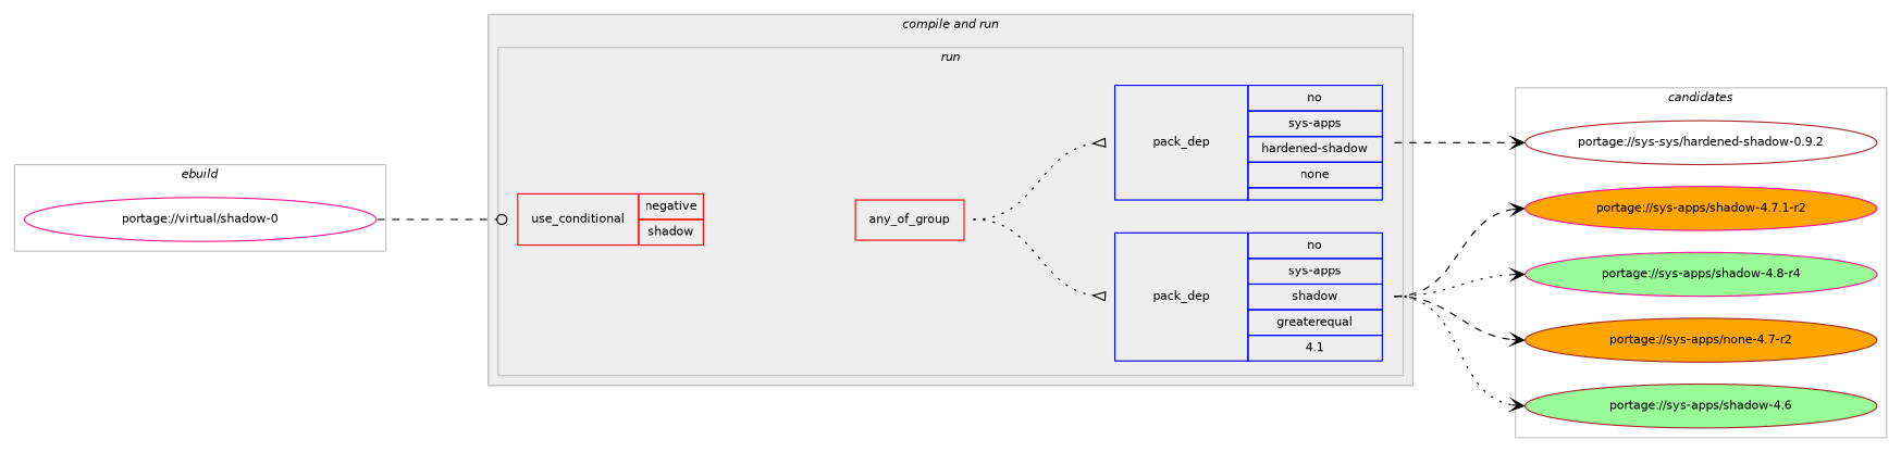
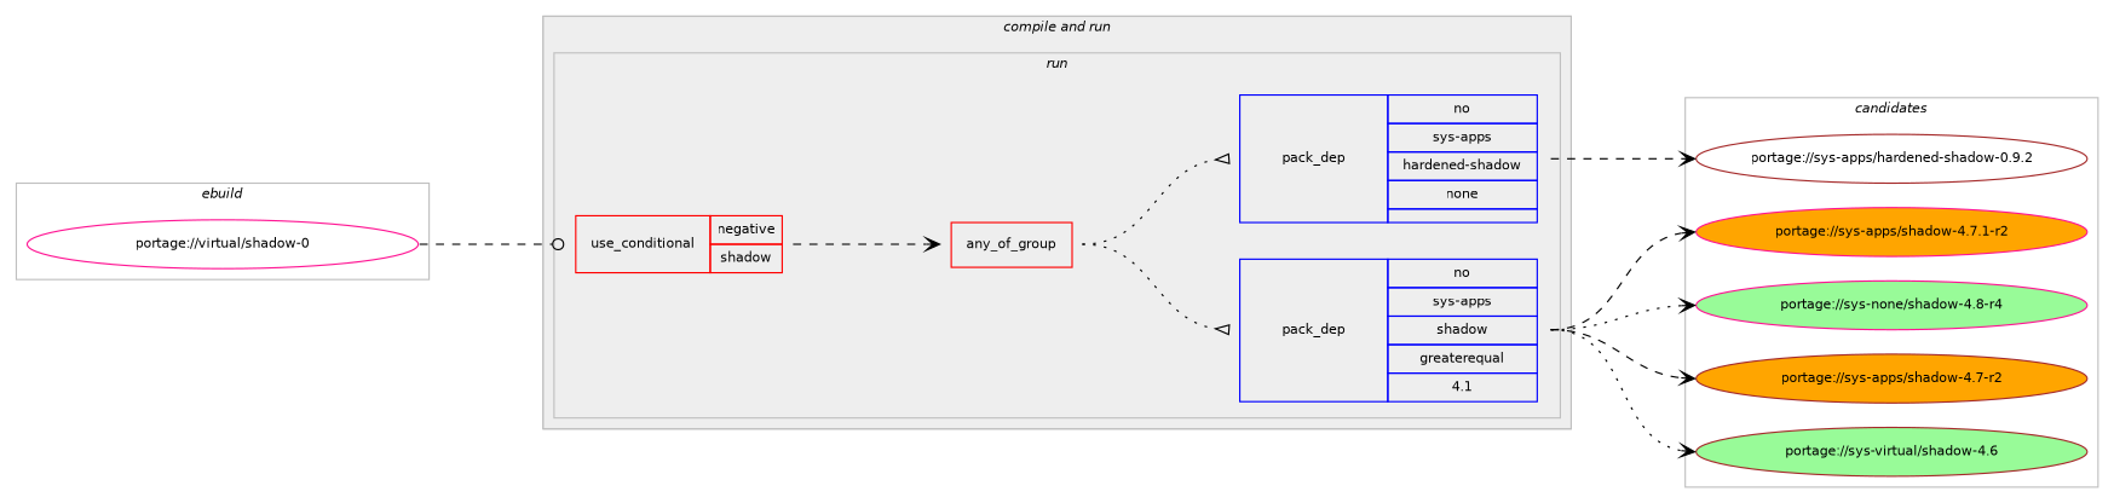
  digraph {
    compound=true
    concentrate=true
    fontname=Helvetica
    fontsize=10
    newrank=true
    rankdir=LR
    ranksep=1.5
    node [color=deeppink fontname=Helvetica fontsize=10 style=filled]
    edge [arrowhead=vee headport=w style=dashed tailport=e weight=100]
    n1 [fillcolor=white label="portage://virtual/shadow-0" width=4]
    n2 [color=blue label=<<TABLE BORDER="0" CELLBORDER="1" CELLSPACING="0" CELLPADDING="4" WIDTH="220"><TR><TD ROWSPAN="6" CELLPADDING="30">pack_dep</TD></TR><TR><TD WIDTH="110">no</TD></TR><TR><TD>sys-apps</TD></TR><TR><TD>shadow</TD></TR><TR><TD>greaterequal</TD></TR><TR><TD>4.1</TD></TR></TABLE>> shape=none style=""]
    n3 [color=blue label=<<TABLE BORDER="0" CELLBORDER="1" CELLSPACING="0" CELLPADDING="4" WIDTH="220"><TR><TD ROWSPAN="6" CELLPADDING="30">pack_dep</TD></TR><TR><TD WIDTH="110">no</TD></TR><TR><TD>sys-apps</TD></TR><TR><TD>hardened-shadow</TD></TR><TR><TD>none</TD></TR><TR><TD></TD></TR></TABLE>> shape=none style=""]
    n4 [color=red label=<<TABLE BORDER="0" CELLBORDER="1" CELLSPACING="0" CELLPADDING="4"><TR><TD CELLPADDING="10">any_of_group</TD></TR></TABLE>> shape=none style=""]
    n5 [color=red label=<<TABLE BORDER="0" CELLBORDER="1" CELLSPACING="0" CELLPADDING="4"><TR><TD ROWSPAN="3" CELLPADDING="10">use_conditional</TD></TR><TR><TD>negative</TD></TR><TR><TD>shadow</TD></TR></TABLE>> shape=none style=""]
    n6 [fillcolor=orange label="portage://sys-apps/shadow-4.7.1-r2" width=4]
-   n7 [fillcolor=palegreen label="portage://sys-apps/shadow-4.8-r4" width=4]
-   n8 [color=brown fillcolor=orange label="portage://sys-apps/none-4.7-r2" width=4]
-   n9 [color=brown fillcolor=palegreen label="portage://sys-apps/shadow-4.6" width=4]
-   n10 [color=brown fillcolor=white label="portage://sys-sys/hardened-shadow-0.9.2" width=4]
+   n7 [fillcolor=palegreen label="portage://sys-none/shadow-4.8-r4" width=4]
+   n8 [color=brown fillcolor=orange label="portage://sys-apps/shadow-4.7-r2" width=4]
+   n9 [color=brown fillcolor=palegreen label="portage://sys-virtual/shadow-4.6" width=4]
+   n10 [color=brown fillcolor=white label="portage://sys-apps/hardened-shadow-0.9.2" width=4]
    subgraph cluster_1 {
      color=gray
      label=<<i>ebuild</i>>
      rank=same
      n1
    }
    subgraph cluster_2 {
      color=gray
      label=<<i>dependencies</i>>
      subgraph cluster_3 {
        color=gray
        fillcolor="#eeeeee"
        label=<<i>compile</i>>
        style=filled
      }
      subgraph cluster_4 {
        color=gray
        fillcolor="#eeeeee"
        label=<<i>compile and run</i>>
        style=filled
      }
      subgraph cluster_5 {
        color=gray
        fillcolor="#eeeeee"
        label=<<i>run</i>>
        style=filled
        subgraph sub_6 {
          color=gray
          fillcolor="#eeeeee"
          label=<<i>run</i>>
          style=filled
          n5
          subgraph sub_7 {
            color=gray
            fillcolor="#eeeeee"
            label=<<i>run</i>>
            style=filled
            n4
            subgraph sub_8 {
              color=gray
              fillcolor="#eeeeee"
              label=<<i>run</i>>
              style=filled
              n2
            }
            subgraph sub_9 {
              color=gray
              fillcolor="#eeeeee"
              label=<<i>run</i>>
              style=filled
              n3
            }
          }
        }
      }
    }
    subgraph cluster_10 {
      color=gray
      label=<<i>candidates</i>>
      rank=same
      subgraph sub_11 {
        color=black
        label=<<i>candidates</i>>
        nodesep=1
        rank=same
        n6
        n7
        n8
        n9
      }
      subgraph sub_12 {
        color=black
        label=<<i>candidates</i>>
        nodesep=1
        rank=same
        n10
      }
    }
    n1 -> n5 [arrowhead=odot weight=20]
    n2 -> n6
    n2 -> n7 [style=dotted]
    n2 -> n8
    n2 -> n9 [style=dotted]
    n3 -> n10
    n4 -> n2 [arrowhead=oinv style=dotted weight=20]
    n4 -> n3 [arrowhead=oinv style=dotted weight=20]
+   n5 -> n4 [weight=20]
  }
